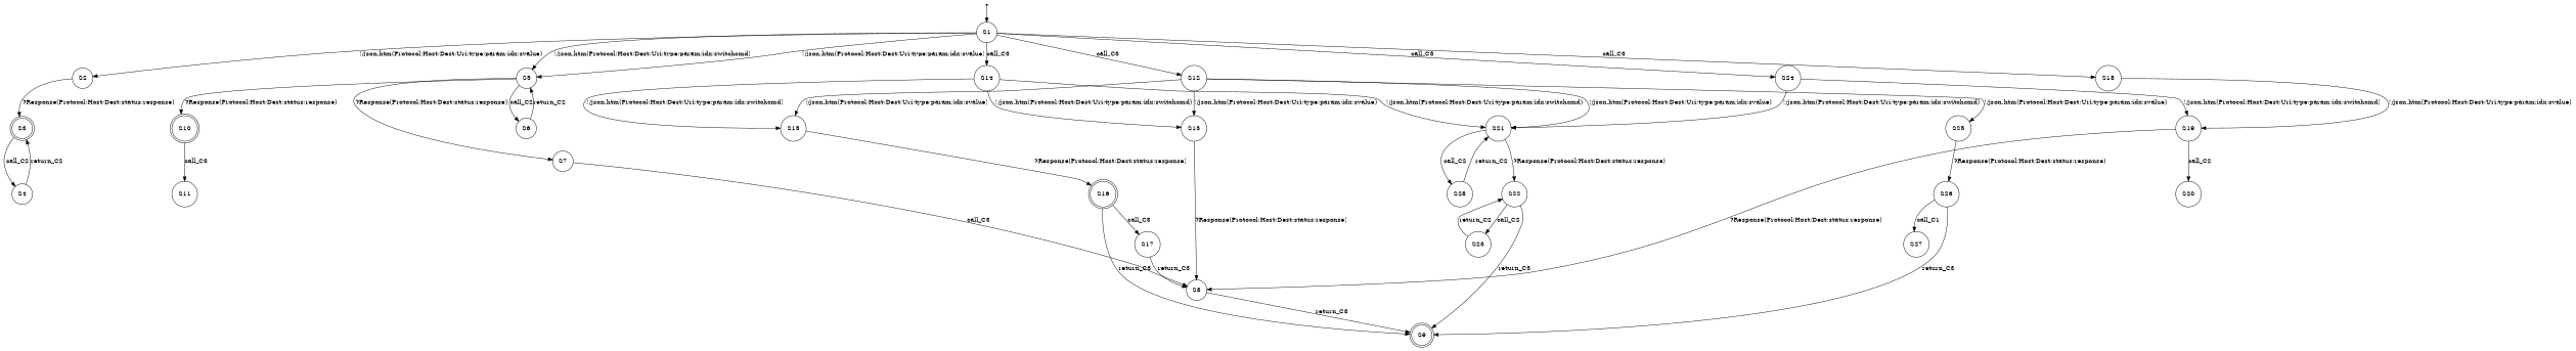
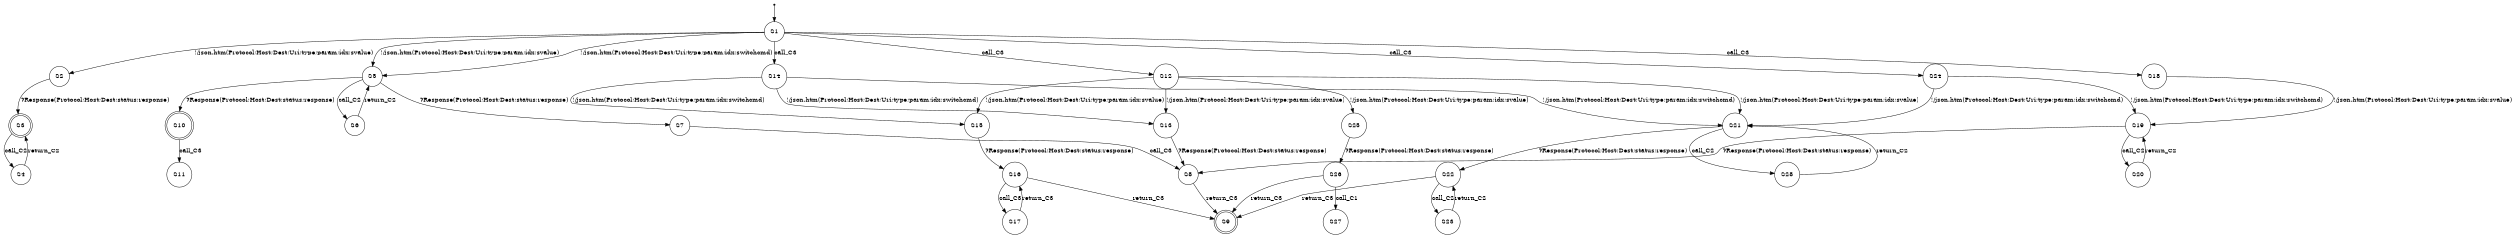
  digraph {
    node [shape=circle]
    S00 [shape=point]
    n2 [label=S1]
    n3 [label=S2]
    n4 [label=S5]
    n5 [label=S12]
    n6 [label=S14]
    n7 [label=S18]
    n8 [label=S24]
    n9 [label=S3 shape=doublecircle]
    n10 [label=S6]
    n11 [label=S7]
    n12 [label=S10 shape=doublecircle]
    n13 [label=S13]
    n14 [label=S15]
    n15 [label=S21]
    n16 [label=S25]
    n17 [label=S19]
    n18 [label=S4]
    n19 [label=S8]
    n20 [label=S11]
    n21 [label=S9 shape=doublecircle]
-   n22 [label=S16 shape=doublecircle]
+   n22 [label=S16]
    n23 [label=S22]
    n24 [label=S28]
    n25 [label=S26]
    n26 [label=S17]
    n27 [label=S20]
    n28 [label=S23]
    n29 [label=S27]
    S00 -> n2
    n2 -> n3 [label="!/json.htm(Protocol;Host;Dest;Uri;type;param;idx;svalue)"]
    n2 -> n4 [label="!/json.htm(Protocol;Host;Dest;Uri;type;param;idx;svalue)"]
    n2 -> n4 [label="!/json.htm(Protocol;Host;Dest;Uri;type;param;idx;switchcmd)"]
    n2 -> n5 [label=call_C3]
    n2 -> n6 [label=call_C3]
    n2 -> n7 [label=call_C3]
    n2 -> n8 [label=call_C3]
    n3 -> n9 [label="?Response(Protocol;Host;Dest;status;response)"]
    n4 -> n10 [label=call_C2]
    n4 -> n11 [label="?Response(Protocol;Host;Dest;status;response)"]
    n4 -> n12 [label="?Response(Protocol;Host;Dest;status;response)"]
    n5 -> n13 [label="!/json.htm(Protocol;Host;Dest;Uri;type;param;idx;svalue)"]
    n5 -> n14 [label="!/json.htm(Protocol;Host;Dest;Uri;type;param;idx;svalue)"]
    n5 -> n15 [label="!/json.htm(Protocol;Host;Dest;Uri;type;param;idx;svalue)"]
    n5 -> n16 [label="!/json.htm(Protocol;Host;Dest;Uri;type;param;idx;svalue)"]
    n6 -> n13 [label="!/json.htm(Protocol;Host;Dest;Uri;type;param;idx;switchcmd)"]
    n6 -> n14 [label="!/json.htm(Protocol;Host;Dest;Uri;type;param;idx;switchcmd)"]
    n6 -> n15 [label="!/json.htm(Protocol;Host;Dest;Uri;type;param;idx;switchcmd)"]
    n7 -> n17 [label="!/json.htm(Protocol;Host;Dest;Uri;type;param;idx;svalue)"]
    n8 -> n15 [label="!/json.htm(Protocol;Host;Dest;Uri;type;param;idx;switchcmd)"]
    n8 -> n17 [label="!/json.htm(Protocol;Host;Dest;Uri;type;param;idx;switchcmd)"]
    n9 -> n18 [label=call_C2]
    n10 -> n4 [label=return_C2]
    n11 -> n19 [label=call_C3]
    n12 -> n20 [label=call_C3]
    n13 -> n19 [label="?Response(Protocol;Host;Dest;status;response)"]
    n14 -> n22 [label="?Response(Protocol;Host;Dest;status;response)"]
    n15 -> n23 [label="?Response(Protocol;Host;Dest;status;response)"]
    n15 -> n24 [label=call_C2]
    n16 -> n25 [label="?Response(Protocol;Host;Dest;status;response)"]
    n17 -> n19 [label="?Response(Protocol;Host;Dest;status;response)"]
    n17 -> n27 [label=call_C2]
    n18 -> n9 [label=return_C2]
    n19 -> n21 [label=return_C3]
    n22 -> n21 [label=return_C3]
    n22 -> n26 [label=call_C3]
    n23 -> n21 [label=return_C3]
    n23 -> n28 [label=call_C2]
    n24 -> n15 [label=return_C2]
    n25 -> n21 [label=return_C3]
    n25 -> n29 [label=call_C1]
-   n26 -> n19 [label=return_C3]
+   n26 -> n22 [label=return_C3]
+   n27 -> n17 [label=return_C2]
    n28 -> n23 [label=return_C2]
  }
